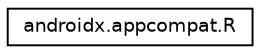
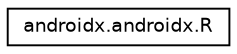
  digraph {
    rankdir=LR
-   n1 [color=black fillcolor=white fontname=Helvetica fontsize=10 height=0.2 label="androidx.appcompat.R" shape=record style=filled width=0.4]
+   n1 [color=black fillcolor=white fontname=Helvetica fontsize=10 height=0.2 label="androidx.androidx.R" shape=record style=filled width=0.4]
  }
